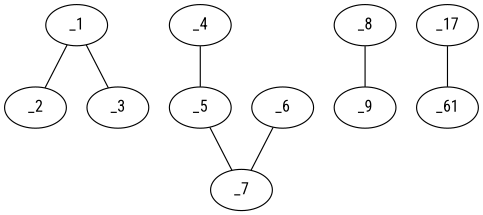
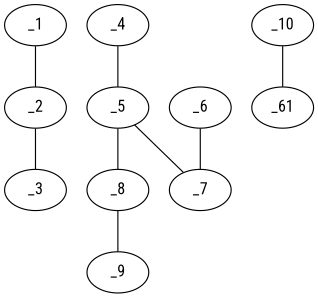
  graph {
    fontname="Roboto Condensed"
    node [charge=0 chem=1 fontname="Roboto Condensed" symbol="C  " x=5.4641 y=0.25]
    edge [fontname="Roboto Condensed" valence=1]
    _1 [x=2]
    _2 [x=2.866 y=0.75]
    _3 [chem=2 symbol="O  " x=3.7321]
    _4 [x=4.5981 y=0.75]
    _5
    _8 [x=6.3301 y=0.75]
    _7 [chem=4 symbol="N  " y=-1.75]
    _6 [y=-0.75]
    _9 [chem=2 symbol="O  " x=6.3301 y=1.75]
-   _10 [chem=2 symbol="O  " x=7.1962 label=_17]
+   _10 [chem=2 symbol="O  " x=7.1962]
    n11 [label=_61 x=8.0622 y=0.75]
    _1 -- _2
-   _1 -- _3
+   _2 -- _3
    _4 -- _5 [valence=2]
+   _5 -- _8
    _5 -- _7
    _8 -- _9 [valence=2]
    _6 -- _7 [valence=3]
    _10 -- n11
  }
